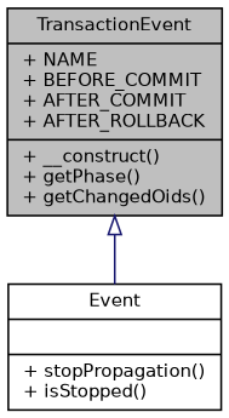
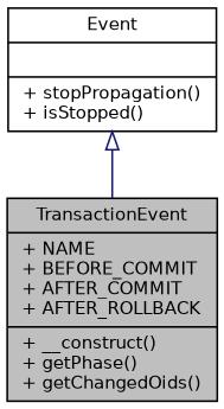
  digraph {
    node [color=black fontname=Helvetica fontsize=10 shape=record style=filled]
    n1 [fillcolor=grey75 fontcolor=black height=0.2 label="{TransactionEvent\n|+ NAME\l+ BEFORE_COMMIT\l+ AFTER_COMMIT\l+ AFTER_ROLLBACK\l|+ __construct()\l+ getPhase()\l+ getChangedOids()\l}" width=0.4]
    n2 [fillcolor=white height=0.2 label="{Event\n||+ stopPropagation()\l+ isStopped()\l}" width=0.4]
-   n1 -> n2 [arrowtail=onormal color=midnightblue dir=back fontname=Helvetica fontsize=10 labelfontname=Helvetica labelfontsize=10 style=solid]
+   n2 -> n1 [arrowtail=onormal color=midnightblue dir=back fontname=Helvetica fontsize=10 labelfontname=Helvetica labelfontsize=10 style=solid]
  }
